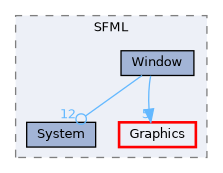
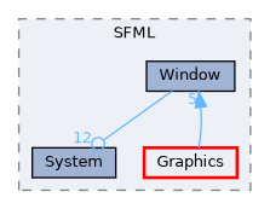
  digraph {
    compound=true
    node [color=black fillcolor="#a2b4d6" fontname=Helvetica fontsize=10 shape=box style=filled]
    edge [color=steelblue1 fontcolor=steelblue1 fontname=Helvetica fontsize=10 labeldistance=1.5 labelfontname=Helvetica labelfontsize=10]
    n1 [height=0.2 label=System width=0.4]
    n2 [height=0.2 label=Window width=0.4]
    n3 [color=red fillcolor="#edf0f7" height=0.2 label=Graphics style="filled,bold" width=0.4]
    subgraph cluster_1 {
      bgcolor="#edf0f7"
      fontname=Helvetica
      fontsize=10
      label=SFML
      pencolor=grey50
      style="filled,dashed"
      n1
      n2
      n3
    }
    n2 -> n1 [arrowhead=odot headlabel=12]
-   n2 -> n3 [arrowhead=normal headlabel=5]
+   n3 -> n2 [arrowhead=normal headlabel=5]
  }
